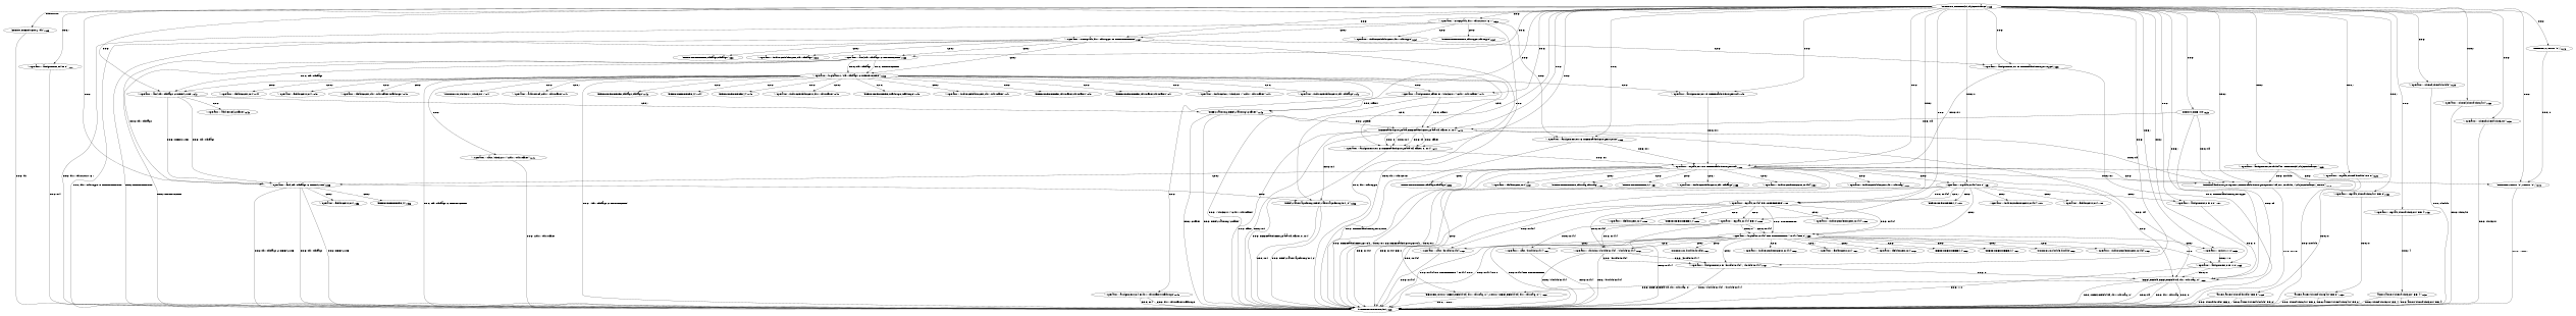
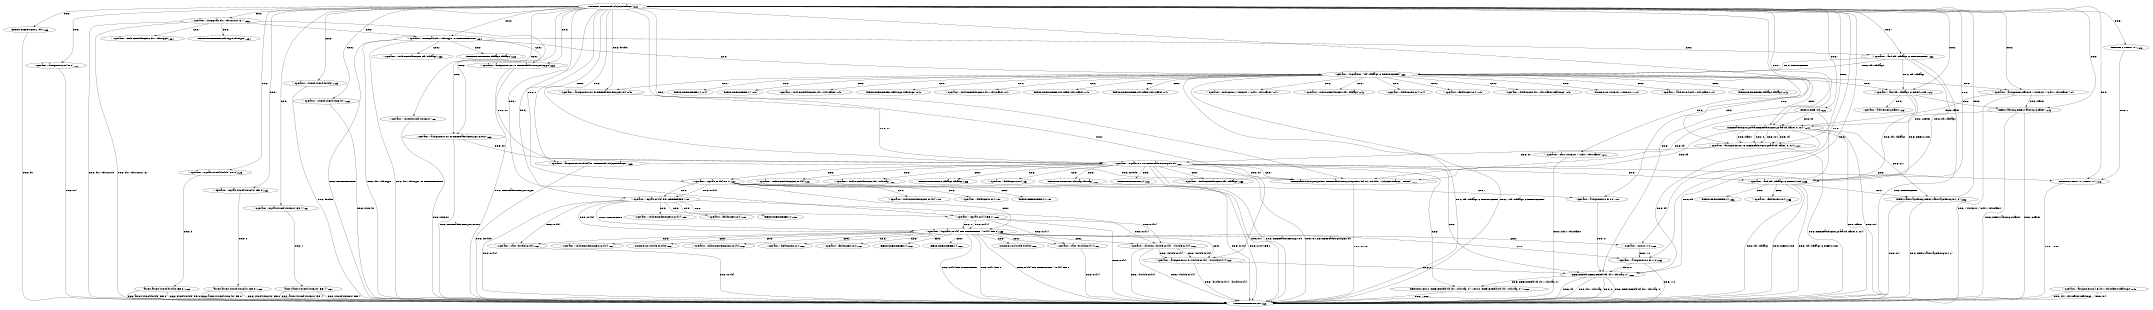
  digraph {
    n1 [label=<(METHOD,TIFFFetchSubjectDistance)<SUB>7023</SUB>>]
    n2 [label=<(PARAM,TIFF *tif)<SUB>7023</SUB>>]
    n3 [label=<(PARAM,TIFFDirEntry *dir)<SUB>7023</SUB>>]
    n4 [label=<(&lt;operator&gt;.assignment,module[] = &quot;TIFFFetchSubjectDistance&quot;)<SUB>7025</SUB>>]
    n5 [label=<(&lt;operator&gt;.assignment,m.l = 0)<SUB>7028</SUB>>]
    n6 [label=<(&lt;operator&gt;.notEquals,dir-&gt;tdir_count != 1)<SUB>7032</SUB>>]
    n7 [label=<(&lt;operator&gt;.equals,err == TIFFReadDirEntryErrOk)<SUB>7022</SUB>>]
    n8 [label=<(&lt;operator&gt;.equals,sizeof(double) == 8)<SUB>7029</SUB>>]
    n9 [label=<(&lt;operator&gt;.equals,sizeof(uint64_t) == 8)<SUB>7030</SUB>>]
    n10 [label=<(&lt;operator&gt;.equals,sizeof(uint32_t) == 4)<SUB>7031</SUB>>]
    n11 [label=<(&lt;operator&gt;.assignment,err = TIFFReadDirEntryErrCount)<SUB>7033</SUB>>]
    n12 [label=<(&lt;operator&gt;.sizeOf,sizeof(double))<SUB>7029</SUB>>]
    n13 [label=<(&lt;operator&gt;.sizeOf,sizeof(uint64_t))<SUB>7030</SUB>>]
    n14 [label=<(&lt;operator&gt;.sizeOf,sizeof(uint32_t))<SUB>7031</SUB>>]
    n15 [label=<(&lt;operator&gt;.and,tif-&gt;tif_flags &amp; TIFF_SWAB)<SUB>7055</SUB>>]
    n16 [label=<(&lt;operator&gt;.equals,m.i[0] == 0)<SUB>7057</SUB>>]
    n17 [label=<(TIFFSetField,TIFFSetField(tif, dir-&gt;tdir_tag, n))<SUB>7068</SUB>>]
    n18 [label=<(TIFFReadDirEntryOutputErr,TIFFReadDirEntryOutputErr(tif, err, module, &quot;SubjectDistance&quot;, TRUE))<SUB>7072</SUB>>]
    n19 [label=<(RETURN,return (0);,return (0);)<SUB>7073</SUB>>]
    n20 [label=<(&lt;operator&gt;.notEquals,dir-&gt;tdir_type != TIFF_RATIONAL)<SUB>7034</SUB>>]
    n21 [label=<(TIFFSwabArrayOfLong,TIFFSwabArrayOfLong(m.i, 2))<SUB>7056</SUB>>]
    n22 [label=<(&lt;operator&gt;.assignment,n = 0.0)<SUB>7058</SUB>>]
    n23 [label=<(LITERAL,0,return (0);)<SUB>7073</SUB>>]
    n24 [label=<(&lt;operator&gt;.assignment,err = TIFFReadDirEntryErrType)<SUB>7035</SUB>>]
    n25 [label=<(&lt;operator&gt;.assignment,n = -1.0)<SUB>7065</SUB>>]
    n26 [label=<(&lt;operator&gt;.assignment,offset = *(uint32_t *)(&amp;dir-&gt;tdir_offset))<SUB>7041</SUB>>]
    n27 [label=<(&lt;operator&gt;.assignment,err = TIFFReadDirEntryData(tif, offset, 8, m.i))<SUB>7044</SUB>>]
    n28 [label=<(&lt;operator&gt;.equals,m.i[0] == 0xFFFFFFFF)<SUB>7059</SUB>>]
    n29 [label=<(&lt;operator&gt;.equals,m.i[1] == 0)<SUB>7059</SUB>>]
    n30 [label=<(&lt;operator&gt;.assignment,n = (double)m.i[0] / (double)m.i[1])<SUB>7067</SUB>>]
    n31 [label=<(&lt;operator&gt;.and,tif-&gt;tif_flags &amp; TIFF_BIGTIFF)<SUB>7038</SUB>>]
    n32 [label=<(&lt;operator&gt;.and,tif-&gt;tif_flags &amp; TIFF_SWAB)<SUB>7042</SUB>>]
    n33 [label=<(&lt;operator&gt;.assignment,err = TIFFReadDirEntryErrOk)<SUB>7049</SUB>>]
    n34 [label=<(&lt;operator&gt;.minus,-1.0)<SUB>7065</SUB>>]
    n35 [label=<(TIFFSwabLong,TIFFSwabLong(&amp;offset))<SUB>7043</SUB>>]
    n36 [label=<(TIFFReadDirEntryData,TIFFReadDirEntryData(tif, offset, 8, m.i))<SUB>7044</SUB>>]
    n37 [label=<(METHOD_RETURN,int)<SUB>7023</SUB>>]
    n38 [label=<(&lt;operator&gt;.indirectFieldAccess,dir-&gt;tdir_type)<SUB>7034</SUB>>]
    n39 [label=<(FIELD_IDENTIFIER,tdir_type,tdir_type)<SUB>7034</SUB>>]
    n40 [label=<(RETURN,return (TIFFSetField(tif, dir-&gt;tdir_tag, n));,return (TIFFSetField(tif, dir-&gt;tdir_tag, n));)<SUB>7068</SUB>>]
    n41 [label=<(&lt;operator&gt;.indirectFieldAccess,tif-&gt;tif_flags)<SUB>7055</SUB>>]
    n42 [label=<(&lt;operator&gt;.indirectIndexAccess,m.i[0])<SUB>7057</SUB>>]
    n43 [label=<(&lt;operator&gt;.indirectFieldAccess,dir-&gt;tdir_tag)<SUB>7068</SUB>>]
    n44 [label=<(FIELD_IDENTIFIER,tif_flags,tif_flags)<SUB>7055</SUB>>]
    n45 [label=<(&lt;operator&gt;.fieldAccess,m.i)<SUB>7057</SUB>>]
    n46 [label=<(FIELD_IDENTIFIER,tdir_tag,tdir_tag)<SUB>7068</SUB>>]
    n47 [label=<(FIELD_IDENTIFIER,i,i)<SUB>7057</SUB>>]
    n48 [label=<(assert,assert(sizeof(double) == 8))<SUB>7029</SUB>>]
    n49 [label=<(assert,assert(sizeof(uint64_t) == 8))<SUB>7030</SUB>>]
    n50 [label=<(assert,assert(sizeof(uint32_t) == 4))<SUB>7031</SUB>>]
    n51 [label=<(&lt;operator&gt;.fieldAccess,m.i)<SUB>7056</SUB>>]
    n52 [label=<(FIELD_IDENTIFIER,i,i)<SUB>7056</SUB>>]
    n53 [label=<(&lt;operator&gt;.logicalOr,m.i[0] == 0xFFFFFFFF || m.i[1] == 0)<SUB>7059</SUB>>]
    n54 [label=<(&lt;operator&gt;.indirectIndexAccess,m.i[0])<SUB>7059</SUB>>]
    n55 [label=<(&lt;operator&gt;.fieldAccess,m.i)<SUB>7059</SUB>>]
    n56 [label=<(FIELD_IDENTIFIER,i,i)<SUB>7059</SUB>>]
    n57 [label=<(&lt;operator&gt;.logicalNot,!(tif-&gt;tif_flags &amp; TIFF_BIGTIFF))<SUB>7038</SUB>>]
    n58 [label=<(&lt;operator&gt;.indirectFieldAccess,tif-&gt;tif_flags)<SUB>7038</SUB>>]
    n59 [label=<(FIELD_IDENTIFIER,tif_flags,tif_flags)<SUB>7038</SUB>>]
    n60 [label=<(&lt;operator&gt;.division,(double)m.i[0] / (double)m.i[1])<SUB>7067</SUB>>]
    n61 [label=<(&lt;operator&gt;.cast,(double)m.i[0])<SUB>7067</SUB>>]
    n62 [label=<(&lt;operator&gt;.indirectIndexAccess,m.i[1])<SUB>7059</SUB>>]
    n63 [label=<(&lt;operator&gt;.fieldAccess,m.i)<SUB>7059</SUB>>]
    n64 [label=<(FIELD_IDENTIFIER,i,i)<SUB>7059</SUB>>]
    n65 [label=<(&lt;operator&gt;.cast,(double)m.i[1])<SUB>7067</SUB>>]
    n66 [label=<(&lt;operator&gt;.addressOf,&amp;offset)<SUB>7043</SUB>>]
    n67 [label=<(UNKNOWN,double,double)<SUB>7067</SUB>>]
    n68 [label=<(&lt;operator&gt;.indirectIndexAccess,m.i[0])<SUB>7067</SUB>>]
    n69 [label=<(UNKNOWN,double,double)<SUB>7067</SUB>>]
    n70 [label=<(&lt;operator&gt;.indirectIndexAccess,m.i[1])<SUB>7067</SUB>>]
    n71 [label=<(&lt;operator&gt;.fieldAccess,m.i)<SUB>7067</SUB>>]
    n72 [label=<(&lt;operator&gt;.fieldAccess,m.i)<SUB>7067</SUB>>]
    n73 [label=<(FIELD_IDENTIFIER,i,i)<SUB>7067</SUB>>]
    n74 [label=<(FIELD_IDENTIFIER,i,i)<SUB>7067</SUB>>]
    n75 [label=<(&lt;operator&gt;.assignment,m.l = dir-&gt;tdir_offset.toff_long8)<SUB>7048</SUB>>]
    n76 [label=<(&lt;operator&gt;.cast,(uint32_t *)(&amp;dir-&gt;tdir_offset))<SUB>7041</SUB>>]
    n77 [label=<(&lt;operator&gt;.indirection,*(uint32_t *)(&amp;dir-&gt;tdir_offset))<SUB>7041</SUB>>]
    n78 [label=<(&lt;operator&gt;.indirectFieldAccess,tif-&gt;tif_flags)<SUB>7042</SUB>>]
    n79 [label=<(&lt;operator&gt;.fieldAccess,m.i)<SUB>7044</SUB>>]
    n80 [label=<(&lt;operator&gt;.fieldAccess,m.l)<SUB>7048</SUB>>]
    n81 [label=<(&lt;operator&gt;.fieldAccess,dir-&gt;tdir_offset.toff_long8)<SUB>7048</SUB>>]
    n82 [label=<(UNKNOWN,uint32_t *,uint32_t *)<SUB>7041</SUB>>]
    n83 [label=<(&lt;operator&gt;.addressOf,&amp;dir-&gt;tdir_offset)<SUB>7041</SUB>>]
    n84 [label=<(FIELD_IDENTIFIER,tif_flags,tif_flags)<SUB>7042</SUB>>]
    n85 [label=<(FIELD_IDENTIFIER,i,i)<SUB>7044</SUB>>]
    n86 [label=<(FIELD_IDENTIFIER,l,l)<SUB>7048</SUB>>]
    n87 [label=<(&lt;operator&gt;.indirectFieldAccess,dir-&gt;tdir_offset)<SUB>7048</SUB>>]
    n88 [label=<(FIELD_IDENTIFIER,toff_long8,toff_long8)<SUB>7048</SUB>>]
    n89 [label=<(&lt;operator&gt;.indirectFieldAccess,dir-&gt;tdir_offset)<SUB>7041</SUB>>]
    n90 [label=<(FIELD_IDENTIFIER,tdir_offset,tdir_offset)<SUB>7048</SUB>>]
    n91 [label=<(FIELD_IDENTIFIER,tdir_offset,tdir_offset)<SUB>7041</SUB>>]
    n1 -> n2 [label="DDG: "]
-   n1 -> n3 [label="RATIONAL: "]
+   n1 -> n3 [label="DDG: "]
    n1 -> n4 [label="DDG: "]
    n1 -> n5 [label="DDG: "]
    n1 -> n6 [label="DDG: "]
    n1 -> n7 [label="DDG: "]
    n1 -> n8 [label="DDG: "]
    n1 -> n9 [label="DDG: "]
    n1 -> n10 [label="DDG: "]
    n1 -> n11 [label="DDG: "]
    n1 -> n12 [label="DDG: "]
    n1 -> n13 [label="DDG: "]
    n1 -> n14 [label="DDG: "]
    n1 -> n15 [label="DDG: "]
    n1 -> n16 [label="DDG: 0"]
    n1 -> n17 [label="DDG: "]
    n1 -> n18 [label="DDG: "]
    n1 -> n19 [label="DDG: "]
    n1 -> n20 [label="DDG: "]
-   n1 -> n21 [label="DDG: "]
+   n21 -> n1 [label="DDG: "]
    n1 -> n22 [label="DDG: "]
    n1 -> n23 [label="DDG: "]
    n1 -> n24 [label="DDG: "]
    n1 -> n25 [label="DDG: "]
    n1 -> n26 [label="DDG: "]
    n1 -> n27 [label="DDG: "]
    n1 -> n28 [label="DDG: "]
    n1 -> n29 [label="DDG: "]
    n1 -> n30 [label="DDG: "]
    n1 -> n31 [label="DDG: "]
    n1 -> n32 [label="DDG: "]
-   n1 -> n33 [label="DDG: "]
+   n1 -> n33 [label="DDG: double"]
    n1 -> n34 [label="DDG: "]
    n1 -> n35 [label="DDG: "]
    n1 -> n36 [label="DDG: "]
    n2 -> n17 [label="DDG: tif"]
    n2 -> n18 [label="DDG: tif"]
    n2 -> n36 [label="DDG: tif"]
    n3 -> n37 [label="DDG: dir"]
    n4 -> n18 [label="DDG: module"]
    n4 -> n37 [label="DDG: module"]
    n5 -> n37 [label="DDG: m.l"]
    n6 -> n11 [label="CDG: "]
    n6 -> n20 [label="CDG: "]
    n6 -> n37 [label="DDG: dir-&gt;tdir_count"]
    n6 -> n37 [label="DDG: dir-&gt;tdir_count != 1"]
    n6 -> n38 [label="CDG: "]
    n6 -> n39 [label="CDG: "]
    n7 -> n15 [label="CDG: "]
    n7 -> n16 [label="CDG: "]
    n7 -> n17 [label="CDG: "]
    n7 -> n18 [label="DDG: err"]
    n7 -> n18 [label="CDG: "]
    n7 -> n19 [label="CDG: "]
    n7 -> n37 [label="DDG: err"]
    n7 -> n37 [label="DDG: TIFFReadDirEntryErrOk"]
    n7 -> n37 [label="DDG: err == TIFFReadDirEntryErrOk"]
    n7 -> n40 [label="CDG: "]
    n7 -> n41 [label="CDG: "]
    n7 -> n42 [label="CDG: "]
    n7 -> n43 [label="CDG: "]
    n7 -> n44 [label="CDG: "]
    n7 -> n45 [label="CDG: "]
    n7 -> n46 [label="CDG: "]
    n7 -> n47 [label="CDG: "]
    n8 -> n48 [label="DDG: 8"]
    n9 -> n49 [label="DDG: 8"]
    n10 -> n50 [label="DDG: 4"]
    n11 -> n7 [label="DDG: err"]
    n11 -> n37 [label="DDG: TIFFReadDirEntryErrCount"]
    n12 -> n37 [label="DDG: double"]
    n13 -> n37 [label="DDG: uint64_t"]
    n14 -> n37 [label="DDG: uint32_t"]
    n15 -> n21 [label="CDG: "]
    n15 -> n37 [label="DDG: tif-&gt;tif_flags"]
    n15 -> n37 [label="DDG: TIFF_SWAB"]
    n15 -> n37 [label="DDG: tif-&gt;tif_flags &amp; TIFF_SWAB"]
    n15 -> n51 [label="CDG: "]
    n15 -> n52 [label="CDG: "]
    n16 -> n22 [label="CDG: "]
    n16 -> n28 [label="DDG: m.i[0]"]
    n16 -> n28 [label="CDG: "]
    n16 -> n37 [label="DDG: m.i[0]"]
    n16 -> n37 [label="DDG: m.i[0] == 0"]
    n16 -> n53 [label="CDG: "]
    n16 -> n54 [label="CDG: "]
    n16 -> n55 [label="CDG: "]
    n16 -> n56 [label="CDG: "]
    n17 -> n37 [label="DDG: tif"]
    n17 -> n37 [label="DDG: dir-&gt;tdir_tag"]
    n17 -> n37 [label="DDG: n"]
    n17 -> n37 [label="DDG: TIFFSetField(tif, dir-&gt;tdir_tag, n)"]
    n17 -> n40 [label="DDG: TIFFSetField(tif, dir-&gt;tdir_tag, n)"]
    n18 -> n37 [label="DDG: TRUE"]
    n19 -> n37 [label="DDG: &lt;RET&gt;"]
    n20 -> n24 [label="CDG: "]
    n20 -> n31 [label="CDG: "]
    n20 -> n37 [label="DDG: dir-&gt;tdir_type"]
    n20 -> n37 [label="DDG: dir-&gt;tdir_type != TIFF_RATIONAL"]
    n20 -> n37 [label="DDG: TIFF_RATIONAL"]
    n20 -> n57 [label="CDG: "]
    n20 -> n58 [label="CDG: "]
    n20 -> n59 [label="CDG: "]
    n21 -> n37 [label="DDG: m.i"]
    n21 -> n37 [label="DDG: TIFFSwabArrayOfLong(m.i, 2)"]
    n22 -> n17 [label="DDG: n"]
    n23 -> n19 [label="DDG: 0"]
    n24 -> n7 [label="DDG: err"]
    n24 -> n37 [label="DDG: TIFFReadDirEntryErrType"]
    n25 -> n17 [label="DDG: n"]
    n25 -> n37 [label="DDG: -1.0"]
    n26 -> n35 [label="DDG: offset"]
    n26 -> n36 [label="DDG: offset"]
    n26 -> n37 [label="DDG: *(uint32_t *)(&amp;dir-&gt;tdir_offset)"]
    n27 -> n7 [label="DDG: err"]
    n27 -> n37 [label="DDG: TIFFReadDirEntryData(tif, offset, 8, m.i)"]
    n28 -> n29 [label="CDG: "]
    n28 -> n37 [label="DDG: m.i[0]"]
    n28 -> n53 [label="DDG: m.i[0]"]
    n28 -> n53 [label="DDG: 0xFFFFFFFF"]
    n28 -> n60 [label="DDG: m.i[0]"]
    n28 -> n61 [label="DDG: m.i[0]"]
    n28 -> n62 [label="CDG: "]
    n28 -> n63 [label="CDG: "]
    n28 -> n64 [label="CDG: "]
    n29 -> n37 [label="DDG: m.i[1]"]
    n29 -> n53 [label="DDG: m.i[1]"]
    n29 -> n53 [label="DDG: 0"]
    n29 -> n60 [label="DDG: m.i[1]"]
    n29 -> n65 [label="DDG: m.i[1]"]
    n30 -> n17 [label="DDG: n"]
    n30 -> n37 [label="DDG: (double)m.i[0] / (double)m.i[1]"]
    n31 -> n15 [label="DDG: tif-&gt;tif_flags"]
    n31 -> n32 [label="DDG: tif-&gt;tif_flags"]
    n31 -> n37 [label="DDG: TIFF_BIGTIFF"]
    n31 -> n57 [label="DDG: tif-&gt;tif_flags"]
    n31 -> n57 [label="DDG: TIFF_BIGTIFF"]
    n32 -> n15 [label="DDG: tif-&gt;tif_flags"]
    n32 -> n15 [label="DDG: TIFF_SWAB"]
    n32 -> n35 [label="CDG: "]
    n32 -> n66 [label="CDG: "]
    n33 -> n7 [label="DDG: err"]
    n34 -> n25 [label="DDG: 1.0"]
    n35 -> n36 [label="DDG: &amp;offset"]
    n35 -> n37 [label="DDG: &amp;offset"]
    n35 -> n37 [label="DDG: TIFFSwabLong(&amp;offset)"]
    n36 -> n17 [label="DDG: tif"]
    n36 -> n18 [label="DDG: tif"]
    n36 -> n21 [label="DDG: m.i"]
    n36 -> n27 [label="DDG: tif"]
    n36 -> n27 [label="DDG: offset"]
    n36 -> n27 [label="DDG: 8"]
    n36 -> n27 [label="DDG: m.i"]
    n36 -> n37 [label="DDG: offset"]
    n36 -> n37 [label="DDG: m.i"]
    n40 -> n37 [label="DDG: &lt;RET&gt;"]
    n48 -> n37 [label="DDG: sizeof(double) == 8"]
    n48 -> n37 [label="DDG: assert(sizeof(double) == 8)"]
    n49 -> n37 [label="DDG: sizeof(uint64_t) == 8"]
    n49 -> n37 [label="DDG: assert(sizeof(uint64_t) == 8)"]
    n50 -> n37 [label="DDG: sizeof(uint32_t) == 4"]
    n50 -> n37 [label="DDG: assert(sizeof(uint32_t) == 4)"]
    n53 -> n25 [label="CDG: "]
    n53 -> n30 [label="CDG: "]
    n53 -> n34 [label="CDG: "]
    n53 -> n37 [label="DDG: m.i[0] == 0xFFFFFFFF"]
    n53 -> n37 [label="DDG: m.i[1] == 0"]
    n53 -> n37 [label="DDG: m.i[0] == 0xFFFFFFFF || m.i[1] == 0"]
    n53 -> n60 [label="CDG: "]
    n53 -> n61 [label="CDG: "]
    n53 -> n65 [label="CDG: "]
    n53 -> n67 [label="CDG: "]
    n53 -> n68 [label="CDG: "]
    n53 -> n69 [label="CDG: "]
    n53 -> n70 [label="CDG: "]
    n53 -> n71 [label="CDG: "]
    n53 -> n72 [label="CDG: "]
    n53 -> n73 [label="CDG: "]
    n53 -> n74 [label="CDG: "]
    n57 -> n26 [label="CDG: "]
    n57 -> n27 [label="CDG: "]
    n57 -> n32 [label="CDG: "]
    n57 -> n33 [label="CDG: "]
    n57 -> n36 [label="CDG: "]
    n57 -> n37 [label="DDG: tif-&gt;tif_flags &amp; TIFF_BIGTIFF"]
    n57 -> n37 [label="DDG: !(tif-&gt;tif_flags &amp; TIFF_BIGTIFF)"]
-   n57 -> n75 [label="CDG: "]
    n57 -> n76 [label="CDG: "]
    n57 -> n77 [label="CDG: "]
    n57 -> n78 [label="CDG: "]
    n57 -> n79 [label="CDG: "]
    n57 -> n80 [label="CDG: "]
    n57 -> n81 [label="CDG: "]
    n57 -> n82 [label="CDG: "]
    n57 -> n83 [label="CDG: "]
    n57 -> n84 [label="CDG: "]
    n57 -> n85 [label="CDG: "]
    n57 -> n86 [label="CDG: "]
    n57 -> n87 [label="CDG: "]
    n57 -> n88 [label="CDG: "]
    n57 -> n89 [label="CDG: "]
    n57 -> n90 [label="CDG: "]
    n57 -> n91 [label="CDG: "]
    n60 -> n30 [label="DDG: (double)m.i[0]"]
    n60 -> n30 [label="DDG: (double)m.i[1]"]
    n60 -> n37 [label="DDG: (double)m.i[0]"]
    n60 -> n37 [label="DDG: (double)m.i[1]"]
    n61 -> n37 [label="DDG: m.i[0]"]
    n65 -> n37 [label="DDG: m.i[1]"]
    n75 -> n37 [label="DDG: m.l"]
    n75 -> n37 [label="DDG: dir-&gt;tdir_offset.toff_long8"]
    n76 -> n37 [label="DDG: &amp;dir-&gt;tdir_offset"]
  }
